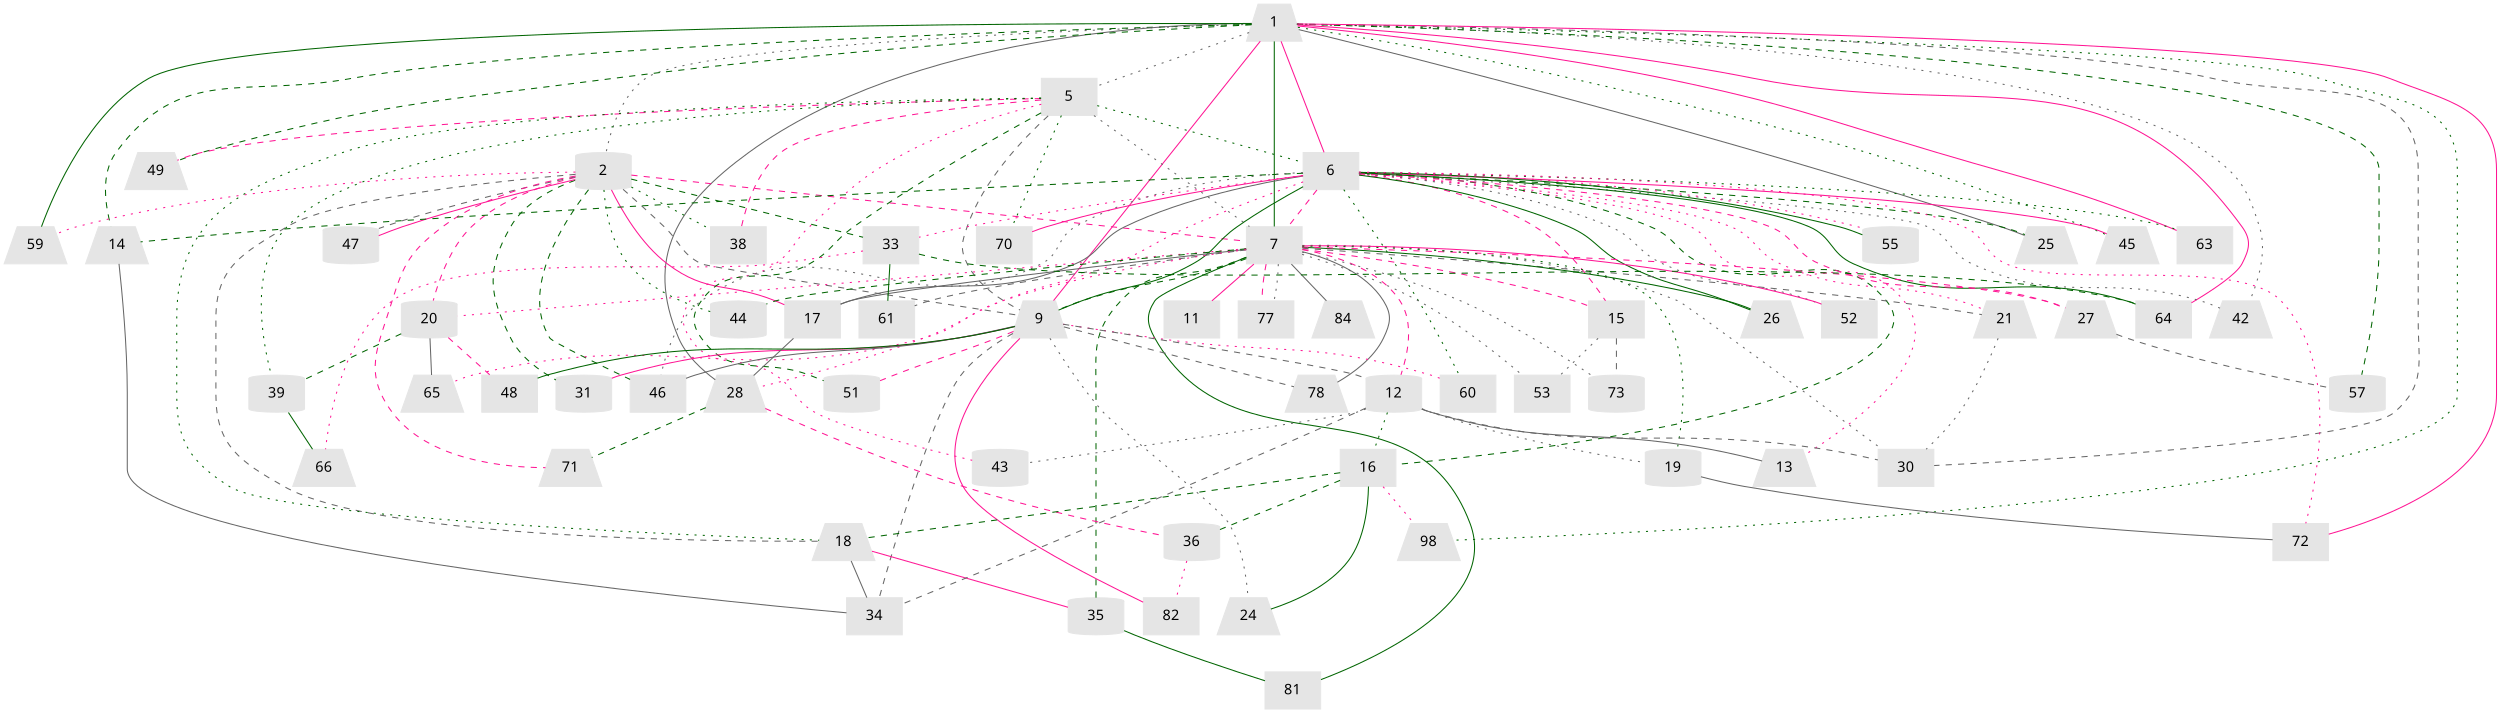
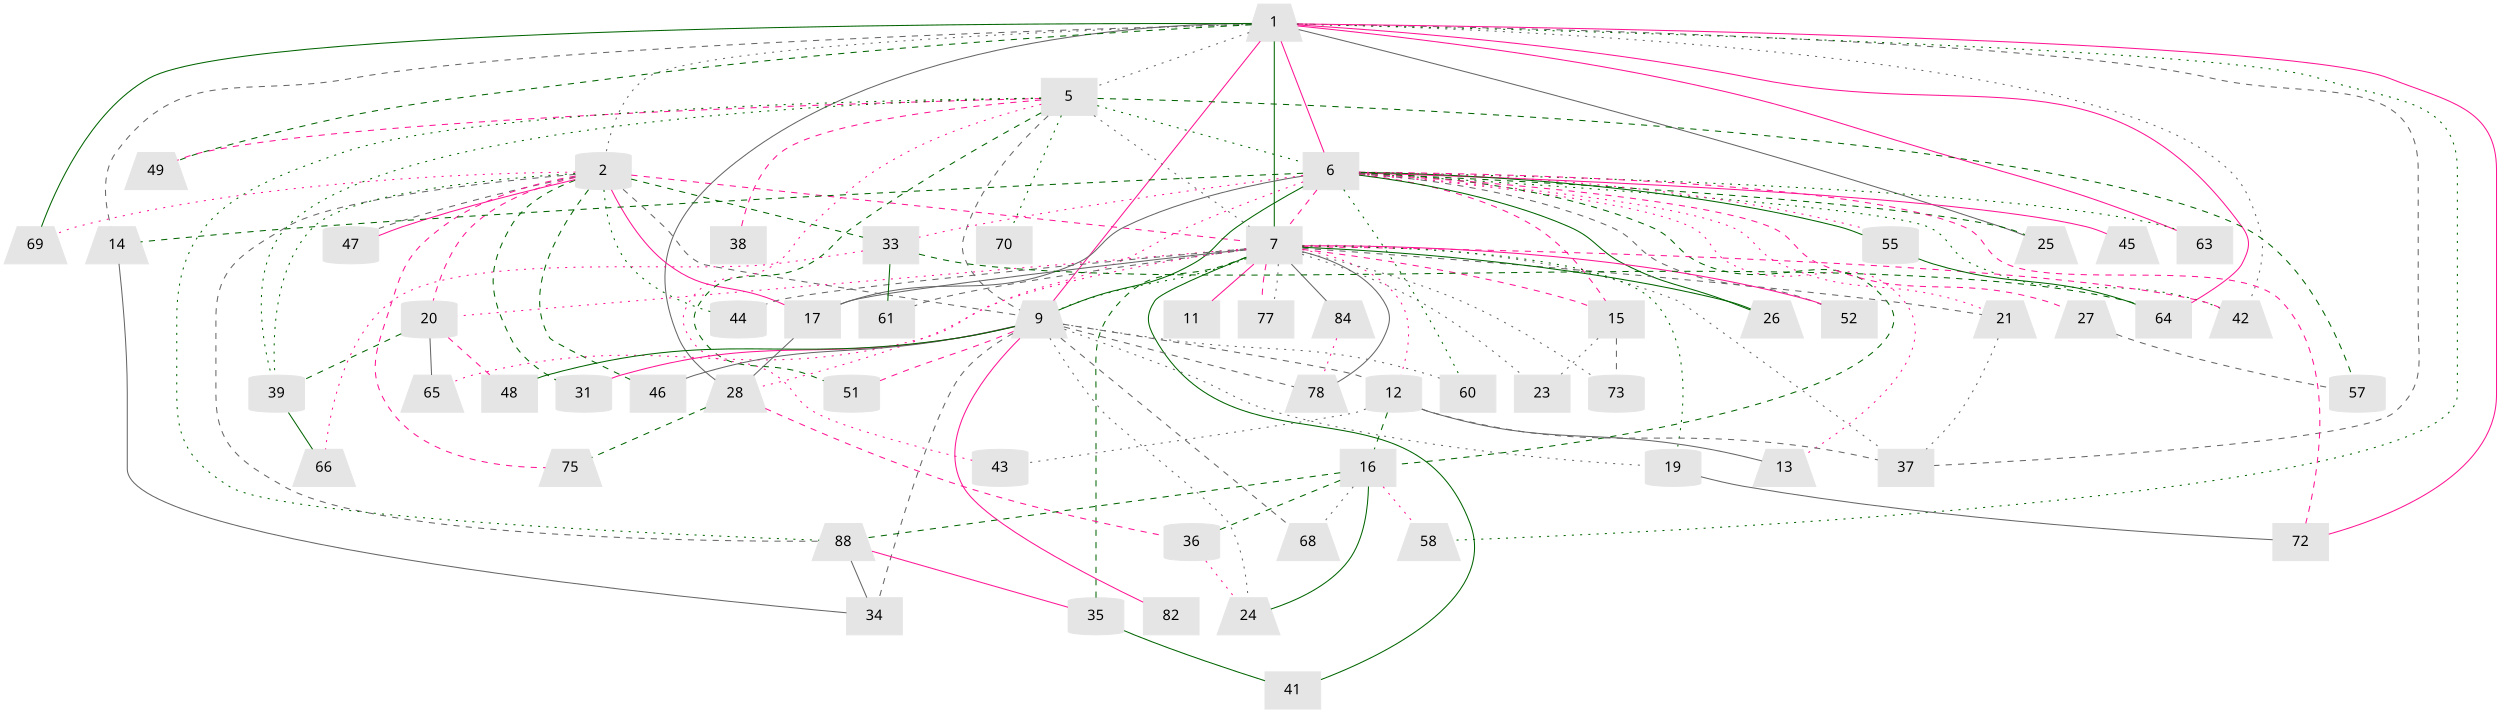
  graph {
    fontname="Noto Sans"
    node [color=gray90 fontname="Noto Sans" shape=box style=filled]
    edge [color=gray40 fontname="Noto Sans" style=dashed]
    1 [shape=trapezium super="+4"]
    2 [shape=cylinder super="+3"]
    5 [super="+22"]
    6 [super="+8"]
    7 [super="+10"]
    9 [shape=trapezium super="+37"]
    14 [shape=trapezium super="+80"]
    25 [shape=trapezium]
    28 [shape=trapezium super="+29"]
-   30 [super="+67"]
+   30 [super="+67" label=37]
    42 [shape=trapezium]
    45 [shape=trapezium]
    49 [shape=trapezium]
    57 [shape=cylinder]
-   58 [shape=trapezium label=98]
+   58 [shape=trapezium]
    63
    64 [super="+76"]
-   69 [shape=trapezium label=59]
+   69 [shape=trapezium]
    72 [super="+83"]
    17 [super="+53"]
-   18 [shape=trapezium super="+54"]
+   18 [shape=trapezium super="+54" label=88]
    20 [shape=cylinder super="+32"]
    31 [shape=cylinder]
    33
    38
    44 [shape=cylinder]
    46 [super="+56"]
    47 [shape=cylinder]
-   71 [shape=trapezium]
+   71 [shape=trapezium label=75]
    39 [shape=cylinder]
    43 [shape=cylinder]
    51 [shape=cylinder]
    70
    13 [shape=trapezium]
    15 [super="+59"]
    16
    21 [shape=trapezium]
    26 [shape=trapezium]
    27 [shape=trapezium]
    52
    55 [shape=cylinder]
    60
    11
    12 [shape=cylinder super="+81"]
    19 [shape=cylinder super="+62"]
-   23 [label=53]
+   23
    35 [shape=cylinder super="+40"]
-   41 [label=81]
+   41
    61
    65 [shape=trapezium]
    73 [shape=cylinder]
    n52 [label=84 shape=trapezium]
    77
    78 [shape=trapezium super="+79"]
    24 [shape=trapezium]
    34 [super="+50"]
    48
+   68 [shape=trapezium]
    82
    36 [shape=cylinder]
    66 [shape=trapezium]
    1 -- 2 [style=dotted weight=4]
    1 -- 5 [style=dotted weight=2]
    1 -- 6 [color=deeppink style=solid weight=4]
    1 -- 7 [color=darkgreen style=solid weight=4]
    1 -- 9 [color=deeppink style=solid weight=2]
-   1 -- 14 [color=darkgreen]
+   1 -- 14
    1 -- 25 [style=solid]
    1 -- 28 [style=solid]
    1 -- 30
    1 -- 42 [style=dotted]
-   1 -- 45 [color=darkgreen style=dotted]
    1 -- 49 [color=darkgreen]
-   1 -- 57 [color=darkgreen]
+   5 -- 57 [color=darkgreen]
    1 -- 58 [color=darkgreen style=dotted]
    1 -- 63 [color=deeppink style=solid]
    1 -- 64 [color=deeppink style=solid]
    1 -- 69 [color=darkgreen style=solid]
    1 -- 72 [color=deeppink style=solid]
    2 -- 7 [color=deeppink weight=4]
    2 -- 9 [weight=2]
    2 -- 69 [color=deeppink style=dotted]
    2 -- 17 [color=deeppink style=solid]
    2 -- 18
    2 -- 20 [color=deeppink]
    2 -- 31 [color=darkgreen]
    2 -- 33 [color=darkgreen]
-   2 -- 38 [color=darkgreen style=dotted]
+   2 -- 39 [color=darkgreen style=dotted]
    2 -- 44 [color=darkgreen style=dotted]
    2 -- 46 [color=darkgreen]
    2 -- 47
    2 -- 47 [color=deeppink style=solid]
    2 -- 71 [color=deeppink]
    5 -- 6 [color=darkgreen style=dotted weight=2]
    5 -- 7 [style=dotted weight=3]
    5 -- 9
    5 -- 49 [color=deeppink]
    5 -- 18 [color=darkgreen style=dotted]
    5 -- 38 [color=deeppink]
    5 -- 39 [color=darkgreen style=dotted]
    5 -- 43 [color=deeppink style=dotted]
    5 -- 51 [color=darkgreen]
    5 -- 70 [color=darkgreen style=dotted]
    6 -- 7 [color=deeppink weight=4]
    6 -- 9 [color=darkgreen style=solid weight=3]
    6 -- 14 [color=darkgreen]
    6 -- 25 [color=darkgreen]
    6 -- 28 [color=deeppink style=dotted]
-   6 -- 42 [style=dotted]
+   6 -- 42 [color=darkgreen style=dotted]
    6 -- 45 [color=deeppink style=solid]
    6 -- 63 [color=darkgreen style=dotted]
-   6 -- 64 [color=darkgreen style=solid]
-   6 -- 72 [color=deeppink style=dotted]
+   55 -- 64 [color=darkgreen style=solid]
+   6 -- 72 [color=deeppink]
    6 -- 17 [style=solid]
    6 -- 33 [color=deeppink style=dotted]
-   6 -- 46 [style=dotted]
-   6 -- 70 [color=deeppink style=solid]
    6 -- 13 [color=deeppink style=dotted]
    6 -- 15 [color=deeppink]
    6 -- 16 [color=darkgreen]
    6 -- 21 [color=deeppink style=dotted]
    6 -- 26 [color=darkgreen style=solid]
    6 -- 27 [color=deeppink]
-   6 -- 52 [style=dotted]
+   6 -- 52
    6 -- 55 [color=darkgreen style=solid]
    6 -- 55 [color=deeppink style=dotted]
    6 -- 60 [color=darkgreen style=dotted]
-   7 -- 9 [color=darkgreen weight=2]
+   7 -- 9 [color=darkgreen style=dotted weight=2]
    7 -- 30 [style=dotted]
    7 -- 17 [style=solid]
    7 -- 20 [color=deeppink style=dotted weight=2]
-   7 -- 44 [color=darkgreen]
+   7 -- 44
    7 -- 15 [color=deeppink weight=2]
    7 -- 21
    7 -- 26 [color=darkgreen style=solid]
-   7 -- 27 [color=deeppink]
+   7 -- 42 [color=deeppink]
    7 -- 52 [color=deeppink style=solid]
    7 -- 11 [color=deeppink style=solid]
-   7 -- 12 [color=deeppink]
+   7 -- 12 [color=deeppink style=dotted]
    7 -- 19 [color=darkgreen style=dotted weight=2]
    7 -- 23 [style=dotted]
    7 -- 35 [color=darkgreen weight=2]
    7 -- 41 [color=darkgreen style=solid]
    7 -- 61
    7 -- 65 [color=deeppink style=dotted]
    7 -- 73 [style=dotted]
    7 -- n52 [style=solid weight=2]
    7 -- 77 [color=deeppink]
    7 -- 77 [style=dotted]
    7 -- 78 [style=solid]
    9 -- 31 [color=deeppink style=solid]
    9 -- 46 [style=solid]
    9 -- 51 [color=deeppink]
-   9 -- 60 [color=deeppink style=dotted]
+   9 -- 60 [style=dotted]
    9 -- 12
-   12 -- 19 [style=dotted]
+   9 -- 19 [style=dotted]
    9 -- 78
    9 -- 24 [style=dotted]
    9 -- 34
    9 -- 48 [color=darkgreen style=solid]
+   9 -- 68
    9 -- 82 [color=deeppink style=solid]
    14 -- 34 [style=solid]
    28 -- 71 [color=darkgreen]
    28 -- 36 [color=deeppink]
    17 -- 28 [style=solid]
    18 -- 35 [color=deeppink style=solid]
    18 -- 34 [style=solid]
    20 -- 39 [color=darkgreen]
    20 -- 65 [style=solid]
    20 -- 48 [color=deeppink]
    33 -- 64 [color=darkgreen]
    33 -- 61 [color=darkgreen style=solid]
    33 -- 66 [color=deeppink style=dotted]
    39 -- 66 [color=darkgreen style=solid]
    15 -- 23 [style=dotted]
    15 -- 73
    16 -- 58 [color=deeppink style=dotted]
    16 -- 18 [color=darkgreen]
    16 -- 24 [color=darkgreen style=solid]
+   16 -- 68 [style=dotted]
    16 -- 36 [color=darkgreen]
    21 -- 30 [style=dotted]
    27 -- 57
    12 -- 30
    12 -- 43 [style=dotted]
    12 -- 13 [style=solid]
-   12 -- 16 [color=darkgreen style=dotted]
-   12 -- 34
+   12 -- 16 [color=darkgreen]
    19 -- 72 [style=solid]
    35 -- 41 [color=darkgreen style=solid]
-   36 -- 82 [color=deeppink style=dotted]
+   n52 -- 78 [color=deeppink style=dotted]
+   36 -- 24 [color=deeppink style=dotted]
  }
